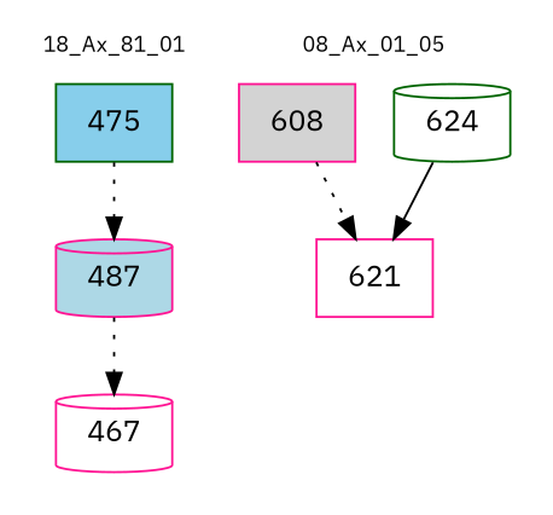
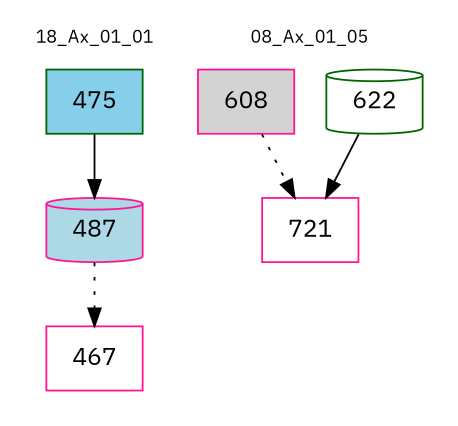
  digraph {
    fontname="IBM Plex Sans"
    node [color=deeppink fillcolor=white fontname="IBM Plex Sans" shape=box style=filled]
    edge [color=black fontname="IBM Plex Sans" style=solid]
    n1 [color=darkgreen fillcolor=skyblue label=475]
    n2 [fillcolor=lightblue label=487 shape=cylinder]
-   n3 [label=467 shape=cylinder]
-   n4 [color=darkgreen label=624 shape=cylinder]
-   n5 [label=621]
+   n3 [label=467]
+   n4 [color=darkgreen label=622 shape=cylinder]
+   n5 [label=721]
    n6 [fillcolor=lightgrey label=608]
    subgraph cluster_1 {
      color=white
      fontsize=10
-     label="18_Ax_81_01"
+     label="18_Ax_01_01"
      n1
      n2
      n3
    }
    subgraph cluster_2 {
      color=white
      fontsize=10
      label="08_Ax_01_05"
      n4
      n5
      n6
    }
-   n1 -> n2 [style=dotted]
+   n1 -> n2
    n2 -> n3 [style=dotted]
    n4 -> n5
    n6 -> n5 [style=dotted]
  }
